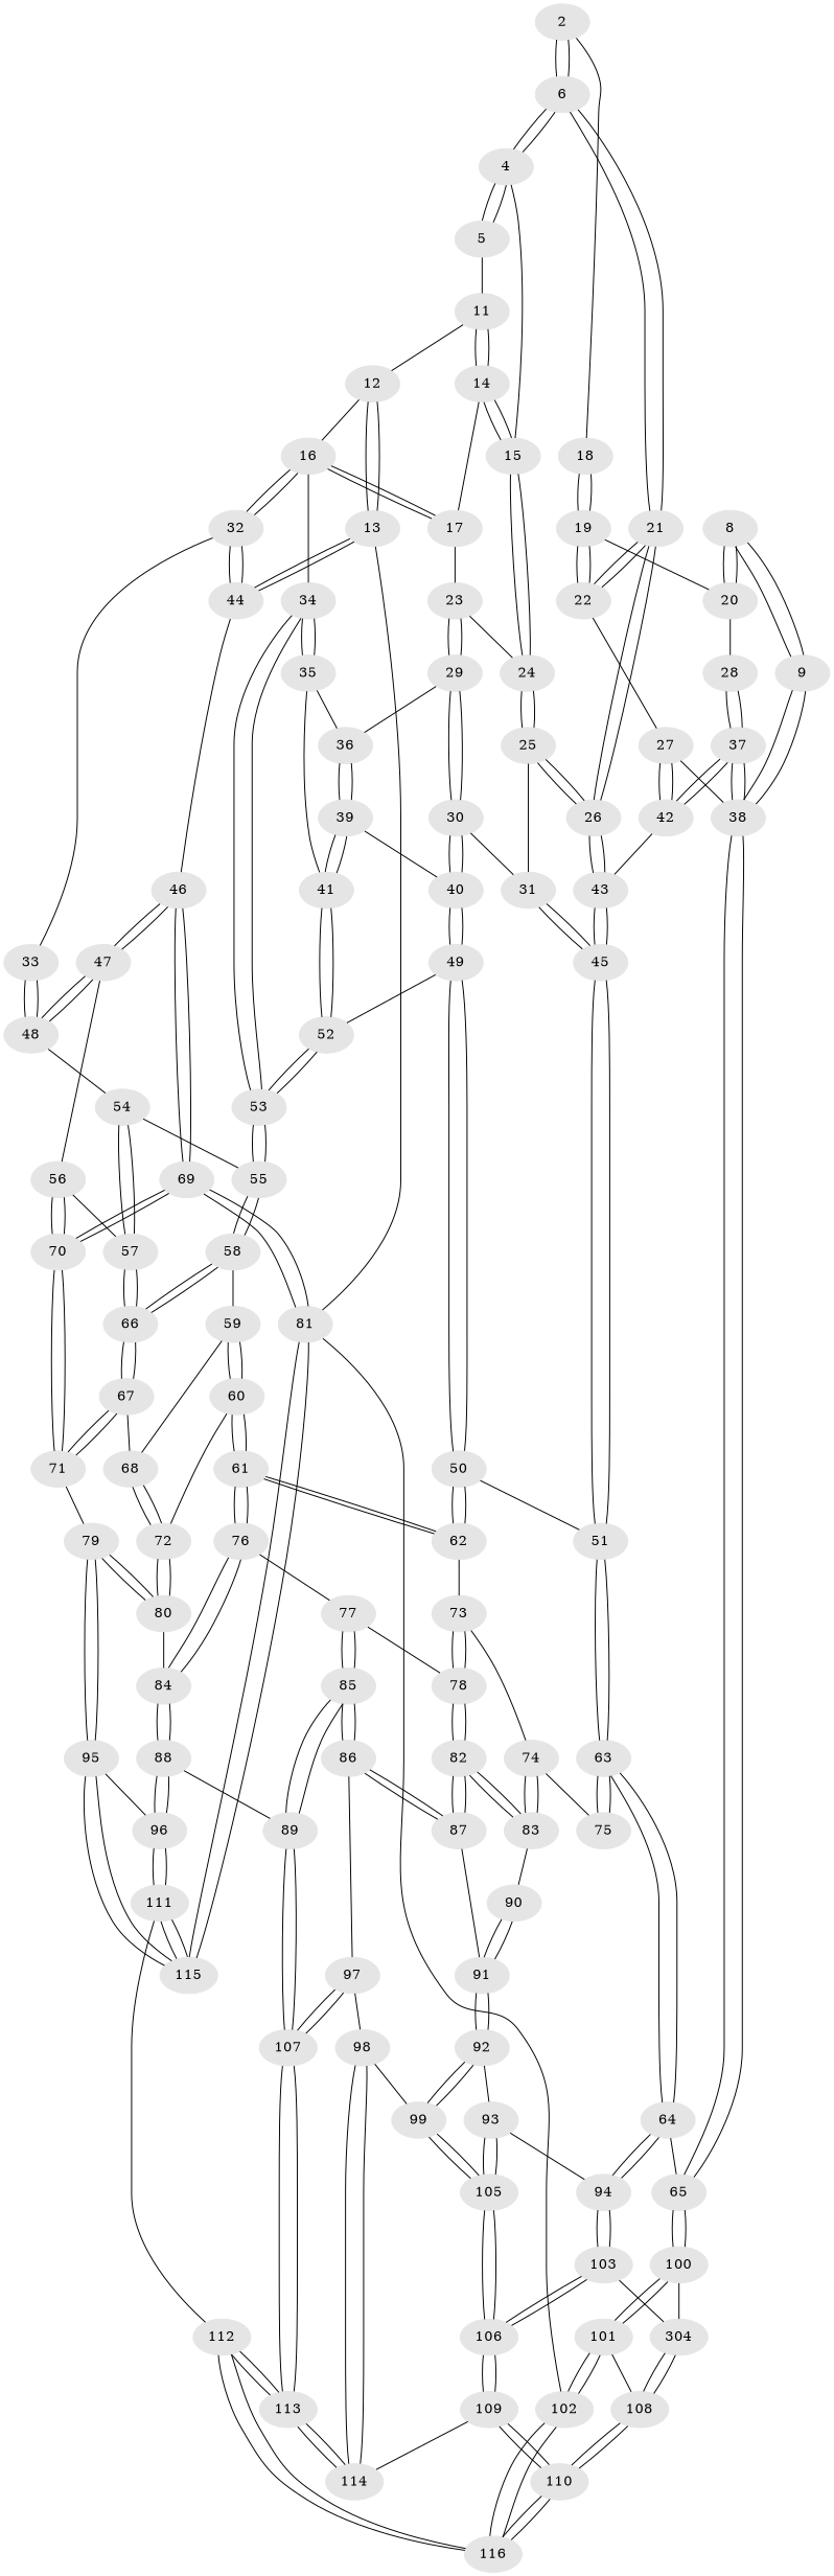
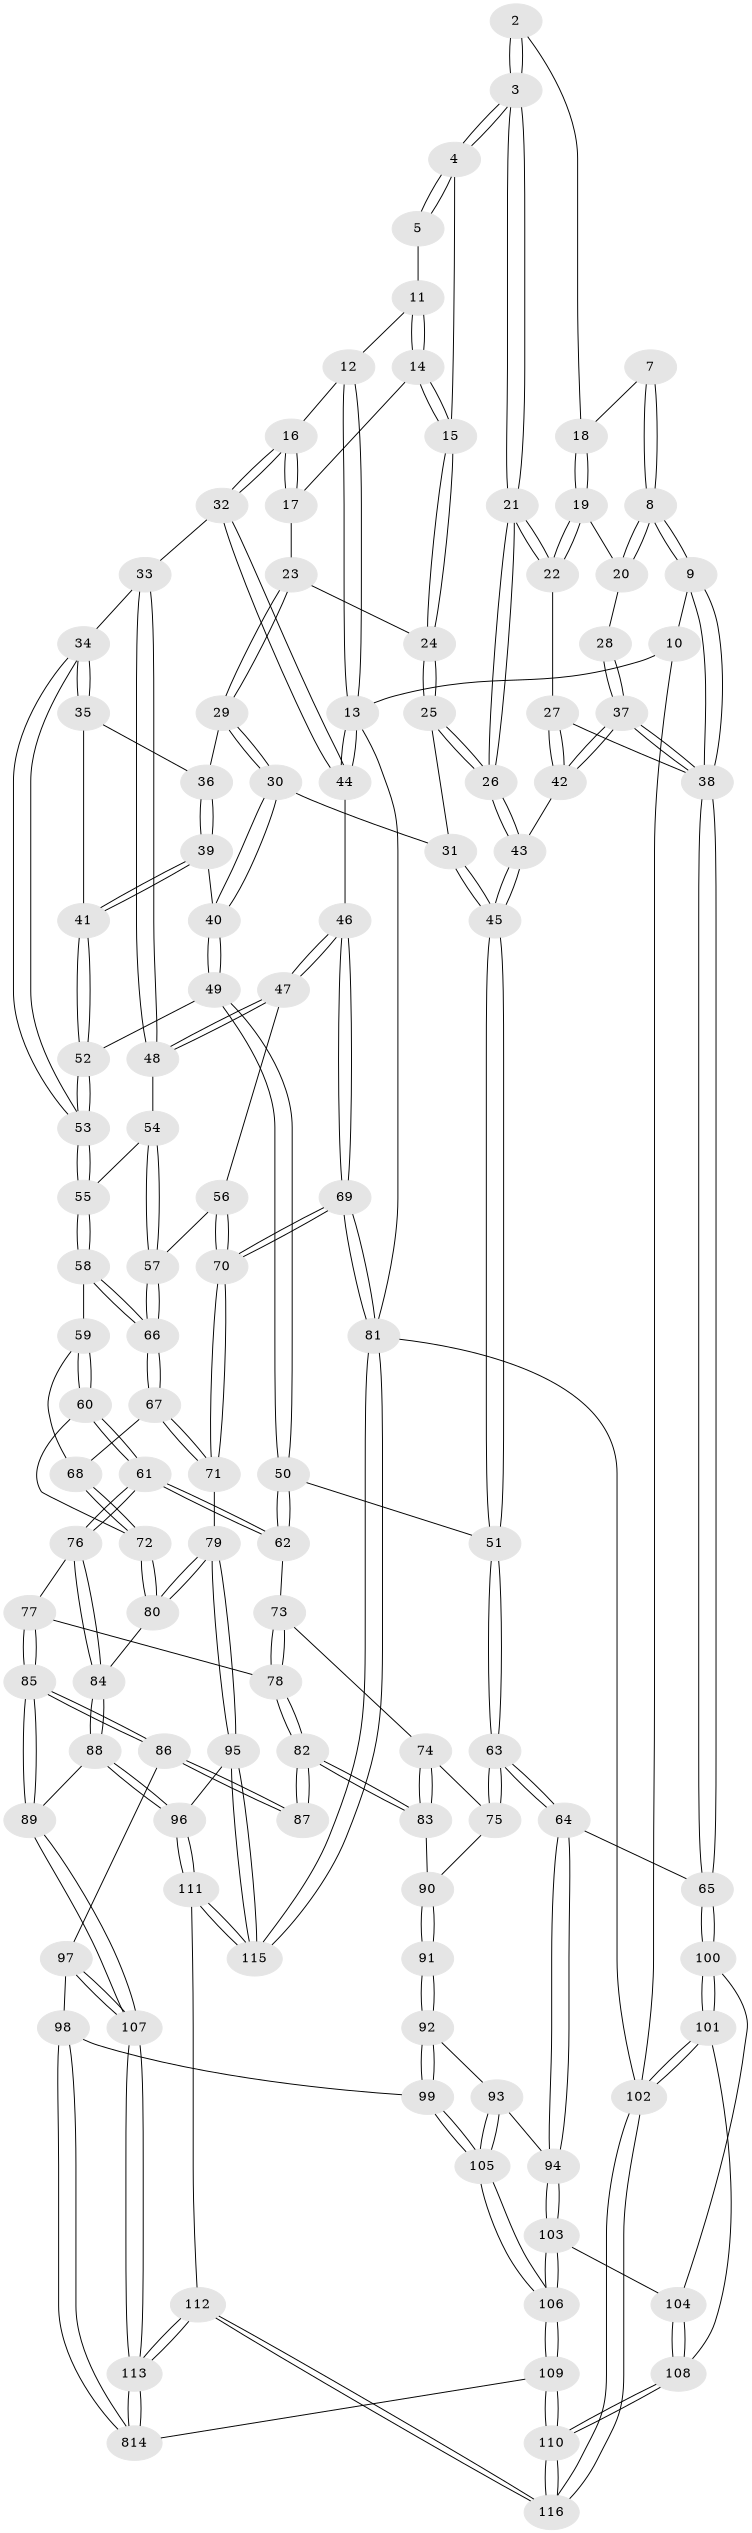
  graph {
    node [color=gray90 style=filled]
    2
-   3 [label=6]
+   3
    18
+   7
    8
    4
    21
    19
    5
    15
    22
    26
    11
    24
    12
    14
+   10
    13
    102
    9
    20
    38
    28
    65
    44
    81
    116
    16
    17
    32
    46
    115
    23
    25
    33
    29
    27
    37
    43
    42
    30
    36
    31
    45
    40
    39
    49
    51
    34
    48
    35
    53
    54
    41
    55
    52
    100
    50
    47
    69
    63
    56
    70
    57
    62
    73
    64
    75
    58
    66
    59
    71
    67
    60
    68
    61
    72
    76
    80
    77
    84
    74
    78
    94
    90
    103
    101
-   104 [label=304]
+   104
    79
    95
    83
    82
    91
    85
    88
    86
    89
    87
    96
    97
    107
    98
    92
    111
    113
    93
    99
    105
    106
    112
-   114
+   114 [label=814]
    108
    110
    109
    2 -- 3
    2 -- 3
    2 -- 18
    3 -- 4
    3 -- 4
    3 -- 21
    3 -- 21
    18 -- 19
    18 -- 19
+   7 -- 18
+   7 -- 8
+   7 -- 8
    8 -- 9
    8 -- 9
    8 -- 20
    8 -- 20
    4 -- 5
    4 -- 5
    4 -- 15
    21 -- 22
    21 -- 22
    21 -- 26
    21 -- 26
    19 -- 22
    19 -- 22
    19 -- 20
    5 -- 11
    15 -- 24
    15 -- 24
    22 -- 27
    26 -- 43
    26 -- 43
    11 -- 12
    11 -- 14
    11 -- 14
    24 -- 25
    24 -- 25
    12 -- 13
    12 -- 13
    12 -- 16
    14 -- 15
    14 -- 15
    14 -- 17
+   10 -- 13
+   10 -- 102
    13 -- 44
    13 -- 44
    13 -- 81
    102 -- 116
    102 -- 116
+   9 -- 10
    9 -- 38
    9 -- 38
    20 -- 28
    38 -- 65
    38 -- 65
    28 -- 37
    28 -- 37
    65 -- 100
    65 -- 100
    44 -- 46
    81 -- 102
    81 -- 115
    81 -- 115
    16 -- 17
    16 -- 17
    16 -- 32
    16 -- 32
    17 -- 23
    32 -- 44
    32 -- 44
    32 -- 33
    46 -- 47
    46 -- 47
    46 -- 69
    46 -- 69
    23 -- 24
    23 -- 29
    23 -- 29
    25 -- 26
    25 -- 26
    25 -- 31
-   16 -- 34
+   33 -- 34
    33 -- 48
    33 -- 48
    29 -- 30
    29 -- 30
    29 -- 36
    27 -- 38
    27 -- 42
    27 -- 42
    37 -- 38
    37 -- 38
    37 -- 42
    37 -- 42
    43 -- 45
    43 -- 45
    42 -- 43
    30 -- 31
    30 -- 40
    30 -- 40
    36 -- 39
    36 -- 39
    31 -- 45
    31 -- 45
    45 -- 51
    45 -- 51
    40 -- 49
    40 -- 49
    39 -- 40
    39 -- 41
    39 -- 41
    49 -- 52
    49 -- 50
    49 -- 50
    51 -- 63
    51 -- 63
    34 -- 35
    34 -- 35
    34 -- 53
    34 -- 53
    48 -- 54
    35 -- 36
    35 -- 41
    53 -- 55
    53 -- 55
    54 -- 55
    54 -- 57
    54 -- 57
    41 -- 52
    41 -- 52
    55 -- 58
    55 -- 58
    52 -- 53
    52 -- 53
    100 -- 101
    100 -- 101
    100 -- 104
    50 -- 51
    50 -- 62
    50 -- 62
    47 -- 48
    47 -- 48
    47 -- 56
    69 -- 81
    69 -- 81
    69 -- 70
    69 -- 70
    63 -- 64
    63 -- 64
    63 -- 75
    63 -- 75
    56 -- 70
    56 -- 70
    56 -- 57
    70 -- 71
    70 -- 71
    57 -- 66
    57 -- 66
    62 -- 73
    73 -- 74
    73 -- 78
    73 -- 78
    64 -- 65
    64 -- 94
    64 -- 94
+   75 -- 90
    58 -- 66
    58 -- 66
    58 -- 59
    66 -- 67
    66 -- 67
    59 -- 60
    59 -- 60
    59 -- 68
    71 -- 79
    67 -- 71
    67 -- 71
    67 -- 68
    60 -- 61
    60 -- 61
    60 -- 72
    68 -- 72
    68 -- 72
    61 -- 62
    61 -- 62
    61 -- 76
    61 -- 76
    72 -- 80
    72 -- 80
    76 -- 77
    76 -- 84
    76 -- 84
    80 -- 84
    77 -- 78
    77 -- 85
    77 -- 85
    84 -- 88
    84 -- 88
    74 -- 75
    74 -- 83
    74 -- 83
    78 -- 82
    78 -- 82
    94 -- 103
    94 -- 103
    90 -- 91
    90 -- 91
    103 -- 104
    103 -- 106
    103 -- 106
    101 -- 102
    101 -- 102
    101 -- 108
    104 -- 108
    104 -- 108
    79 -- 80
    79 -- 80
    79 -- 95
    79 -- 95
    95 -- 115
    95 -- 115
    95 -- 96
    83 -- 90
    82 -- 83
    82 -- 83
    82 -- 87
    82 -- 87
    91 -- 92
    91 -- 92
    85 -- 86
    85 -- 86
    85 -- 89
    85 -- 89
    88 -- 89
    88 -- 96
    88 -- 96
    86 -- 87
    86 -- 87
    86 -- 97
    89 -- 107
    89 -- 107
-   87 -- 91
    96 -- 111
    96 -- 111
    97 -- 107
    97 -- 107
    97 -- 98
    107 -- 113
    107 -- 113
    98 -- 99
    98 -- 114
    98 -- 114
    92 -- 93
    92 -- 99
    92 -- 99
    111 -- 115
    111 -- 115
    111 -- 112
    113 -- 114
    113 -- 114
    93 -- 94
    93 -- 105
    93 -- 105
    99 -- 105
    99 -- 105
    105 -- 106
    105 -- 106
    106 -- 109
    106 -- 109
    112 -- 116
    112 -- 116
    112 -- 113
    112 -- 113
    108 -- 110
    108 -- 110
    110 -- 116
    110 -- 116
    109 -- 114
    109 -- 110
    109 -- 110
  }
